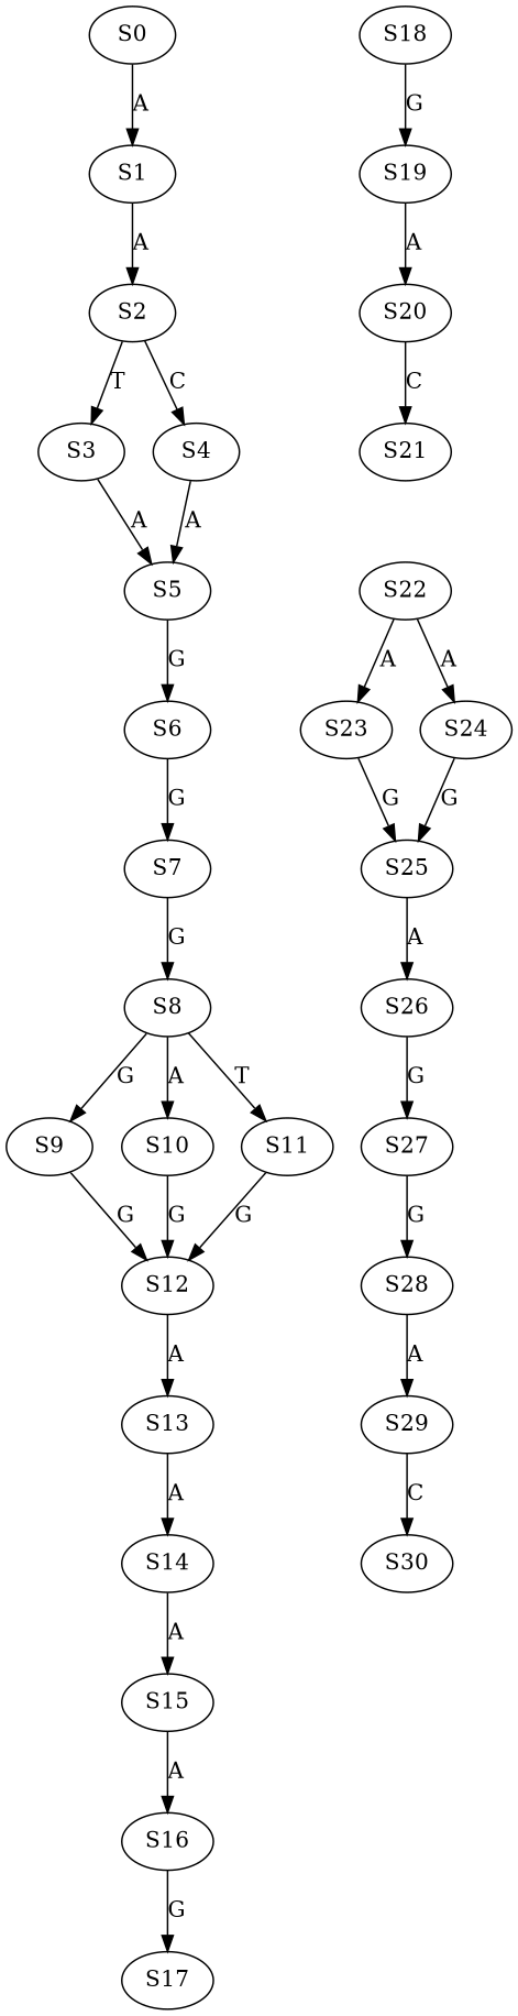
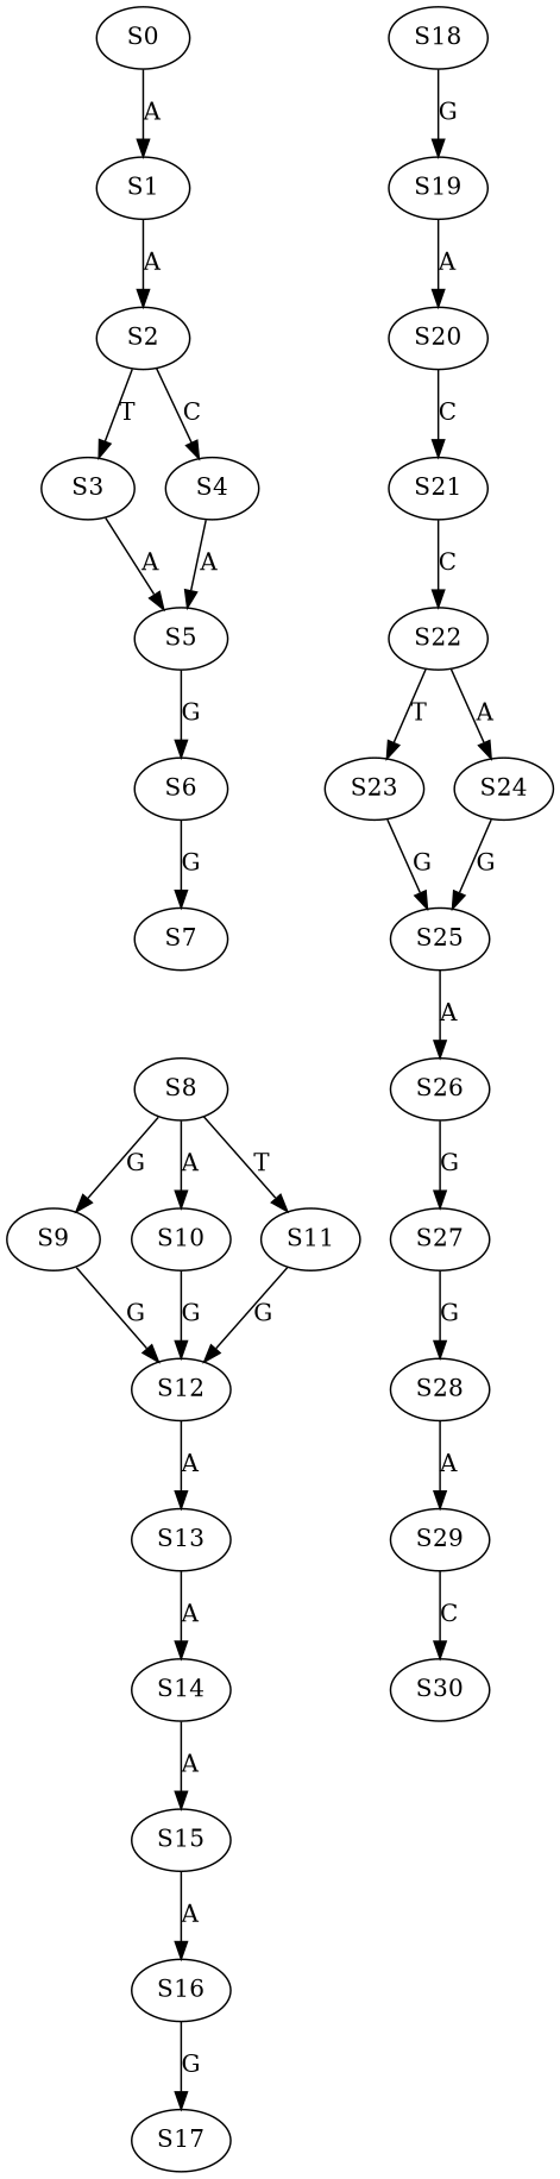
  strict digraph {
    S0
    S1
    S2
    S3
    S4
    S5
    S6
    S7
    S8
    S9
    S10
    S11
    S12
    S13
    S14
    S15
    S16
    S17
    S18
    S19
    S20
    S21
    S22
    S23
    S24
    S25
    S26
    S27
    S28
    S29
    S30
    S0 -> S1 [label=A]
    S1 -> S2 [label=A]
    S2 -> S3 [label=T]
    S2 -> S4 [label=C]
    S3 -> S5 [label=A]
    S4 -> S5 [label=A]
    S5 -> S6 [label=G]
    S6 -> S7 [label=G]
-   S7 -> S8 [label=G]
    S8 -> S9 [label=G]
    S8 -> S10 [label=A]
    S8 -> S11 [label=T]
    S9 -> S12 [label=G]
    S10 -> S12 [label=G]
    S11 -> S12 [label=G]
    S12 -> S13 [label=A]
    S13 -> S14 [label=A]
    S14 -> S15 [label=A]
    S15 -> S16 [label=A]
    S16 -> S17 [label=G]
    S18 -> S19 [label=G]
    S19 -> S20 [label=A]
    S20 -> S21 [label=C]
-   S22 -> S23 [label=A]
+   S21 -> S22 [label=C]
+   S22 -> S23 [label=T]
    S22 -> S24 [label=A]
    S23 -> S25 [label=G]
    S24 -> S25 [label=G]
    S25 -> S26 [label=A]
    S26 -> S27 [label=G]
    S27 -> S28 [label=G]
    S28 -> S29 [label=A]
    S29 -> S30 [label=C]
  }
